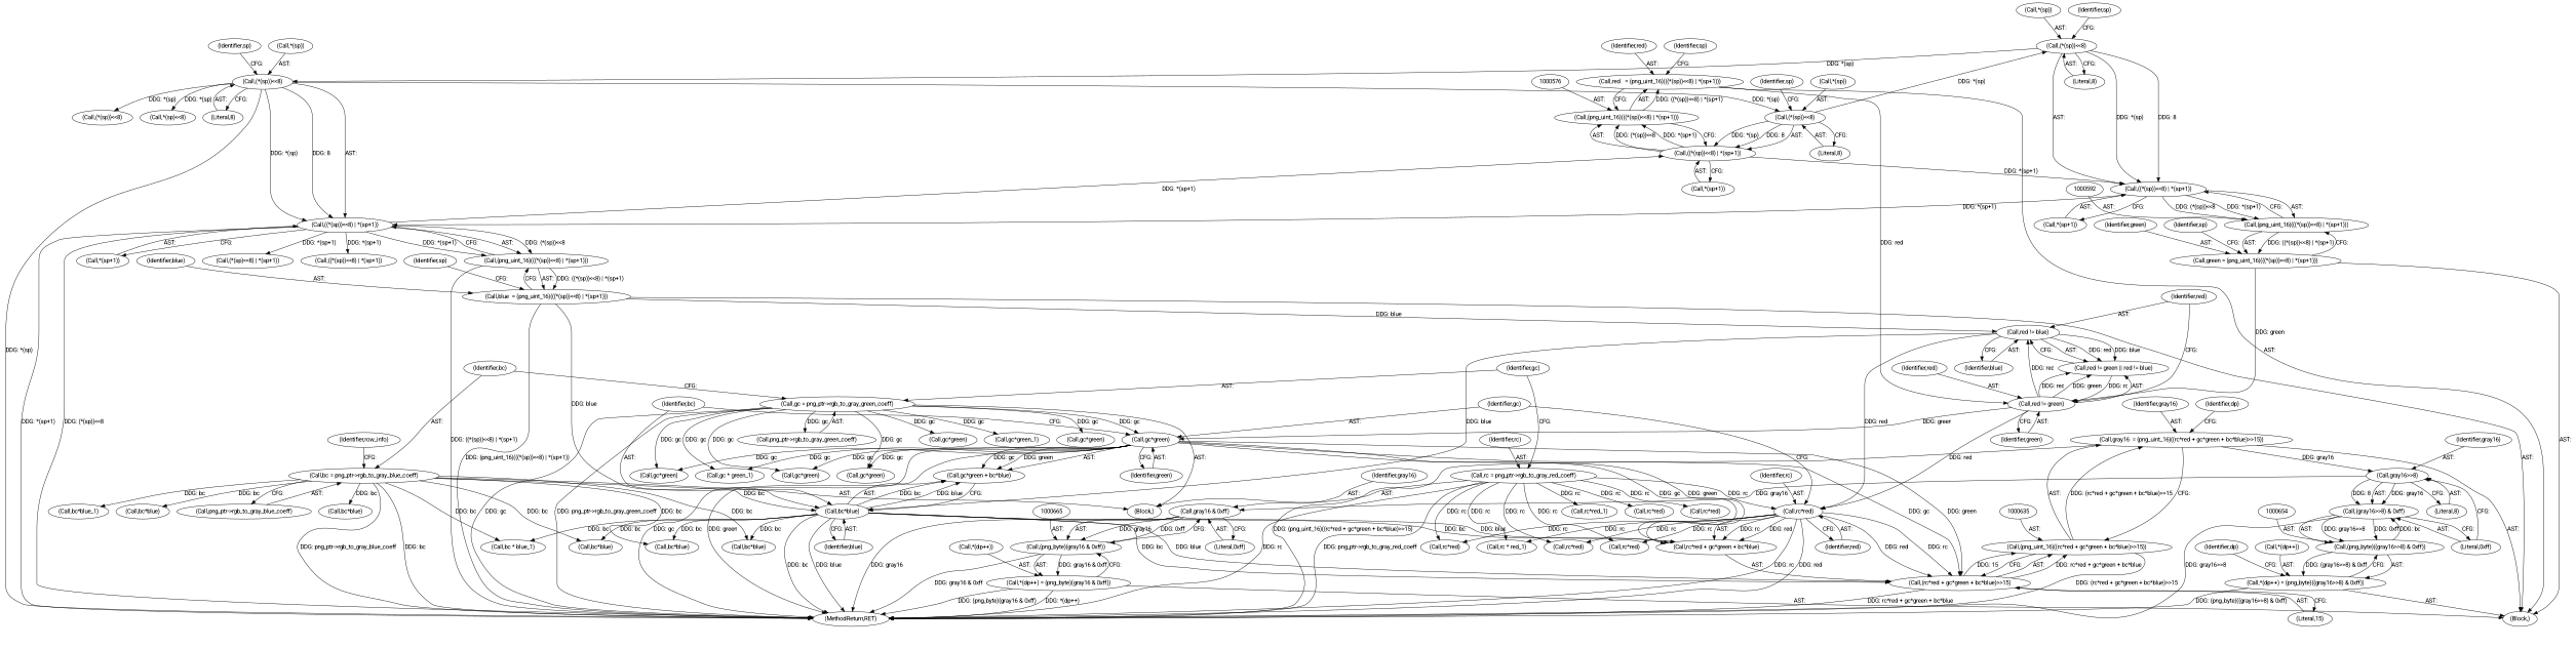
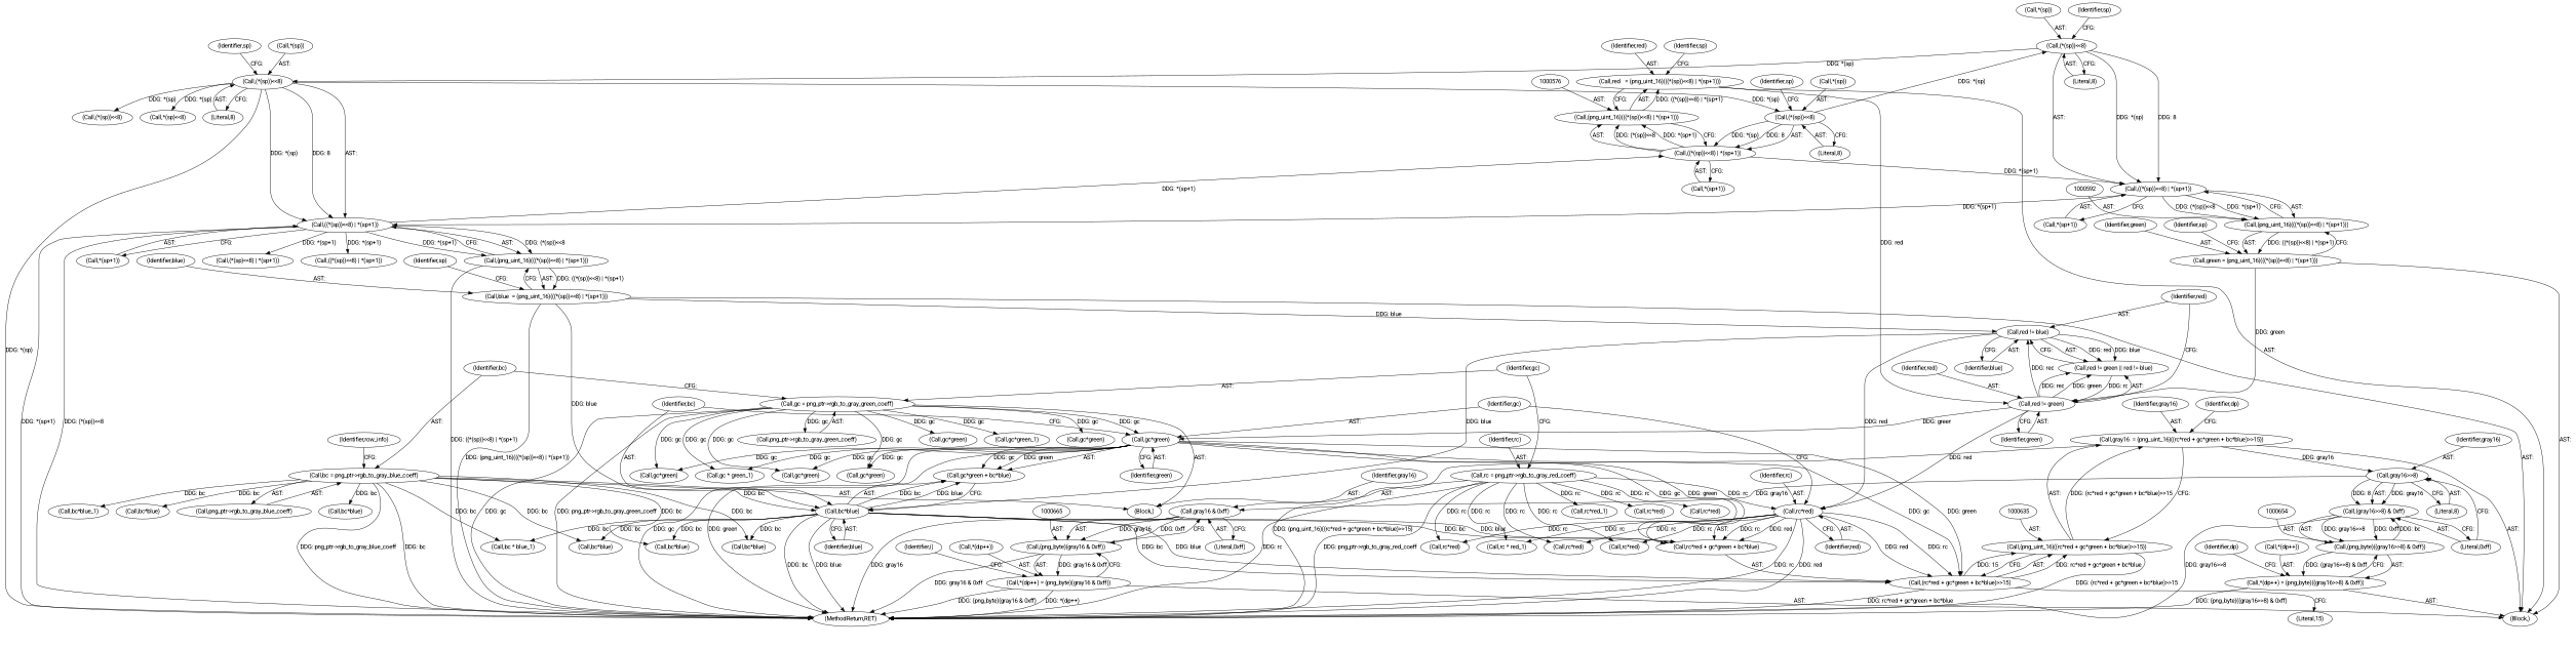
  digraph {
    fontname=Roboto
    node [fontname=Roboto]
    edge [fontname=Roboto]
    n1 [label="(Call,gray16  = (png_uint_16)((rc*red + gc*green + bc*blue)>>15))"]
    n2 [label="(Call,(png_uint_16)((rc*red + gc*green + bc*blue)>>15))"]
    n3 [label="(Call,gray16>>8)"]
    n4 [label="(MethodReturn,RET)"]
    n5 [label="(Block,)"]
    n6 [label="(Call,(rc*red + gc*green + bc*blue)>>15)"]
    n7 [label="(Call,(gray16>>8) & 0xff)"]
    n8 [label="(Call,gray16 & 0xff)"]
    n9 [label="(Literal,8)"]
    n10 [label="(Literal,15)"]
    n11 [label="(Call,rc*red)"]
    n12 [label="(Identifier,red)"]
    n13 [label="(Call,rc * red_1)"]
    n14 [label="(Call,rc*red)"]
    n15 [label="(Call,rc*red + gc*green + bc*blue)"]
    n16 [label="(Call,rc*red)"]
    n17 [label="(Call,rc*red)"]
    n18 [label="(Call,rc = png_ptr->rgb_to_gray_red_coeff)"]
    n19 [label="(Call,rc*red_1)"]
    n20 [label="(Call,rc*red)"]
    n21 [label="(Call,rc*red)"]
    n22 [label="(Block,)"]
    n23 [label="(Call,red != blue)"]
    n24 [label="(Call,bc*blue)"]
    n25 [label="(Identifier,blue)"]
    n26 [label="(Call,red != green || red != blue)"]
    n27 [label="(Call,gc*green + bc*blue)"]
    n28 [label="(Call,bc*blue)"]
    n29 [label="(Call,bc*blue)"]
    n30 [label="(Call,bc*blue)"]
    n31 [label="(Call,bc * blue_1)"]
    n32 [label="(Identifier,blue)"]
    n33 [label="(Call,red != green)"]
    n34 [label="(Call,gc*green)"]
    n35 [label="(Identifier,green)"]
    n36 [label="(Call,gc*green)"]
    n37 [label="(Identifier,green)"]
    n38 [label="(Call,gc*green)"]
    n39 [label="(Call,gc * green_1)"]
    n40 [label="(Call,gc*green)"]
    n41 [label="(Call,red   = (png_uint_16)(((*(sp))<<8) | *(sp+1)))"]
    n42 [label="(Call,(png_uint_16)(((*(sp))<<8) | *(sp+1)))"]
    n43 [label="(Call,((*(sp))<<8) | *(sp+1))"]
    n44 [label="(Call,((*(sp))<<8) | *(sp+1))"]
    n45 [label="(Call,*(sp+1))"]
    n46 [label="(Call,((*(sp))<<8) | *(sp+1))"]
    n47 [label="(Call,(png_uint_16)(((*(sp))<<8) | *(sp+1)))"]
    n48 [label="(Call,*(sp+1))"]
    n49 [label="(Call,(*(sp))<<8)"]
    n50 [label="(Call,(*(sp))<<8)"]
    n51 [label="(Literal,8)"]
    n52 [label="(Call,(*(sp))<<8)"]
    n53 [label="(Literal,8)"]
    n54 [label="(Call,(*(sp))<<8)"]
    n55 [label="(Call,*(sp)<<8)"]
    n56 [label="(Literal,8)"]
    n57 [label="(Call,(png_uint_16)(((*(sp))<<8) | *(sp+1)))"]
    n58 [label="(Call,*(sp+1))"]
    n59 [label="(Call,(*(sp)<<8) | *(sp+1))"]
    n60 [label="(Call,((*(sp))<<8) | *(sp+1))"]
    n61 [label="(Call,blue  = (png_uint_16)(((*(sp))<<8) | *(sp+1)))"]
    n62 [label="(Call,green = (png_uint_16)(((*(sp))<<8) | *(sp+1)))"]
    n63 [label="(Call,gc = png_ptr->rgb_to_gray_green_coeff)"]
    n64 [label="(Call,gc*green)"]
    n65 [label="(Call,gc*green_1)"]
    n66 [label="(Call,gc*green)"]
    n67 [label="(Call,png_ptr->rgb_to_gray_green_coeff)"]
    n68 [label="(Call,bc = png_ptr->rgb_to_gray_blue_coeff)"]
    n69 [label="(Call,bc*blue_1)"]
    n70 [label="(Call,bc*blue)"]
    n71 [label="(Call,png_ptr->rgb_to_gray_blue_coeff)"]
    n72 [label="(Call,bc*blue)"]
    n73 [label="(Call,(png_byte)((gray16>>8) & 0xff))"]
    n74 [label="(Literal,0xff)"]
    n75 [label="(Call,(png_byte)(gray16 & 0xff))"]
    n76 [label="(Literal,0xff)"]
    n77 [label="(Call,*(dp++) = (png_byte)((gray16>>8) & 0xff))"]
    n78 [label="(Call,*(dp++) = (png_byte)(gray16 & 0xff))"]
    n79 [label="(Identifier,dp)"]
+   n80 [label="(Identifier,i)"]
    n81 [label="(Identifier,gc)"]
    n82 [label="(Call,*(sp))"]
    n83 [label="(Identifier,gray16)"]
    n84 [label="(Identifier,red)"]
    n85 [label="(Call,*(dp++))"]
    n86 [label="(Identifier,gray16)"]
    n87 [label="(Call,*(sp))"]
    n88 [label="(Identifier,red)"]
    n89 [label="(Identifier,bc)"]
    n90 [label="(Identifier,row_info)"]
    n91 [label="(Identifier,rc)"]
    n92 [label="(Identifier,sp)"]
    n93 [label="(Identifier,green)"]
    n94 [label="(Call,*(dp++))"]
    n95 [label="(Identifier,bc)"]
    n96 [label="(Identifier,sp)"]
    n97 [label="(Identifier,blue)"]
    n98 [label="(Identifier,rc)"]
    n99 [label="(Identifier,sp)"]
    n100 [label="(Identifier,gray16)"]
    n101 [label="(Identifier,gc)"]
    n102 [label="(Call,*(sp))"]
    n103 [label="(Identifier,red)"]
    n104 [label="(Identifier,sp)"]
    n105 [label="(Identifier,dp)"]
    n106 [label="(Identifier,sp)"]
    n107 [label="(Identifier,sp)"]
    1000635
    1000576
    1000592
    1000654
    1000665
    n1 -> n2 [label="CFG: "]
    n1 -> n3 [label="DDG: gray16"]
    n1 -> n4 [label="DDG: (png_uint_16)((rc*red + gc*green + bc*blue)>>15)"]
    n1 -> n5 [label="AST: "]
    n2 -> n1 [label="AST: "]
    n2 -> n1 [label="DDG: (rc*red + gc*green + bc*blue)>>15"]
    n2 -> n4 [label="DDG: (rc*red + gc*green + bc*blue)>>15"]
    n2 -> n6 [label="CFG: "]
    n3 -> n7 [label="AST: "]
    n3 -> n7 [label="DDG: gray16"]
    n3 -> n7 [label="DDG: 8"]
    n3 -> n8 [label="DDG: gray16"]
    n3 -> n9 [label="CFG: "]
    n6 -> n2 [label="AST: "]
    n6 -> n2 [label="DDG: rc*red + gc*green + bc*blue"]
    n6 -> n2 [label="DDG: 15"]
    n6 -> n4 [label="DDG: rc*red + gc*green + bc*blue"]
    n6 -> n10 [label="CFG: "]
    n7 -> n4 [label="DDG: gray16>>8"]
    n7 -> n73 [label="AST: "]
    n7 -> n73 [label="DDG: gray16>>8"]
    n7 -> n73 [label="DDG: 0xff"]
    n7 -> n74 [label="CFG: "]
    n8 -> n4 [label="DDG: gray16"]
    n8 -> n75 [label="AST: "]
    n8 -> n75 [label="DDG: gray16"]
    n8 -> n75 [label="DDG: 0xff"]
    n8 -> n76 [label="CFG: "]
    n9 -> n3 [label="AST: "]
-   n10 -> n6 [label="AST: "]
    n11 -> n4 [label="DDG: rc"]
    n11 -> n4 [label="DDG: red"]
    n11 -> n6 [label="DDG: rc"]
    n11 -> n6 [label="DDG: red"]
    n11 -> n12 [label="CFG: "]
    n11 -> n13 [label="DDG: rc"]
    n11 -> n14 [label="DDG: rc"]
    n11 -> n15 [label="AST: "]
    n11 -> n15 [label="DDG: rc"]
    n11 -> n15 [label="DDG: red"]
    n11 -> n16 [label="DDG: rc"]
    n11 -> n17 [label="DDG: rc"]
    n12 -> n11 [label="AST: "]
    n15 -> n6 [label="AST: "]
    n18 -> n4 [label="DDG: png_ptr->rgb_to_gray_red_coeff"]
    n18 -> n4 [label="DDG: rc"]
    n18 -> n11 [label="DDG: rc"]
    n18 -> n13 [label="DDG: rc"]
    n18 -> n14 [label="DDG: rc"]
    n18 -> n16 [label="DDG: rc"]
    n18 -> n17 [label="DDG: rc"]
    n18 -> n19 [label="DDG: rc"]
    n18 -> n20 [label="DDG: rc"]
    n18 -> n21 [label="DDG: rc"]
    n18 -> n22 [label="AST: "]
    n23 -> n11 [label="DDG: red"]
    n23 -> n24 [label="DDG: blue"]
    n23 -> n25 [label="CFG: "]
    n23 -> n26 [label="AST: "]
    n23 -> n26 [label="DDG: red"]
    n23 -> n26 [label="DDG: blue"]
    n24 -> n4 [label="DDG: bc"]
    n24 -> n4 [label="DDG: blue"]
    n24 -> n6 [label="DDG: bc"]
    n24 -> n6 [label="DDG: blue"]
    n24 -> n15 [label="DDG: bc"]
    n24 -> n15 [label="DDG: blue"]
    n24 -> n27 [label="AST: "]
    n24 -> n27 [label="DDG: bc"]
    n24 -> n27 [label="DDG: blue"]
    n24 -> n28 [label="DDG: bc"]
    n24 -> n29 [label="DDG: bc"]
    n24 -> n30 [label="DDG: bc"]
    n24 -> n31 [label="DDG: bc"]
    n24 -> n32 [label="CFG: "]
    n25 -> n23 [label="AST: "]
    n26 -> n23 [label="CFG: "]
    n26 -> n33 [label="DDG: rc"]
    n27 -> n24 [label="CFG: "]
    n32 -> n24 [label="AST: "]
    n33 -> n11 [label="DDG: red"]
    n33 -> n23 [label="DDG: red"]
    n33 -> n26 [label="AST: "]
    n33 -> n26 [label="DDG: red"]
    n33 -> n26 [label="DDG: green"]
    n33 -> n34 [label="DDG: green"]
    n33 -> n35 [label="CFG: "]
    n34 -> n4 [label="DDG: gc"]
    n34 -> n4 [label="DDG: green"]
    n34 -> n6 [label="DDG: gc"]
    n34 -> n6 [label="DDG: green"]
    n34 -> n15 [label="DDG: gc"]
    n34 -> n15 [label="DDG: green"]
    n34 -> n27 [label="AST: "]
    n34 -> n27 [label="DDG: gc"]
    n34 -> n27 [label="DDG: green"]
    n34 -> n36 [label="DDG: gc"]
    n34 -> n37 [label="CFG: "]
    n34 -> n38 [label="DDG: gc"]
    n34 -> n39 [label="DDG: gc"]
    n34 -> n40 [label="DDG: gc"]
    n35 -> n33 [label="AST: "]
    n37 -> n34 [label="AST: "]
    n41 -> n5 [label="AST: "]
    n41 -> n33 [label="DDG: red"]
    n41 -> n42 [label="CFG: "]
    n42 -> n41 [label="AST: "]
    n42 -> n41 [label="DDG: ((*(sp))<<8) | *(sp+1)"]
    n42 -> n43 [label="CFG: "]
    n43 -> n42 [label="AST: "]
    n43 -> n42 [label="DDG: (*(sp))<<8"]
    n43 -> n42 [label="DDG: *(sp+1)"]
    n43 -> n44 [label="DDG: *(sp+1)"]
    n43 -> n45 [label="CFG: "]
    n44 -> n46 [label="DDG: *(sp+1)"]
    n44 -> n47 [label="AST: "]
    n44 -> n47 [label="DDG: (*(sp))<<8"]
    n44 -> n47 [label="DDG: *(sp+1)"]
    n44 -> n48 [label="CFG: "]
    n45 -> n43 [label="AST: "]
    n46 -> n4 [label="DDG: *(sp+1)"]
    n46 -> n4 [label="DDG: (*(sp))<<8"]
    n46 -> n43 [label="DDG: *(sp+1)"]
    n46 -> n57 [label="AST: "]
    n46 -> n57 [label="DDG: (*(sp))<<8"]
    n46 -> n57 [label="DDG: *(sp+1)"]
    n46 -> n58 [label="CFG: "]
    n46 -> n59 [label="DDG: *(sp+1)"]
    n46 -> n60 [label="DDG: *(sp+1)"]
    n47 -> n44 [label="CFG: "]
    n47 -> n62 [label="AST: "]
    n47 -> n62 [label="DDG: ((*(sp))<<8) | *(sp+1)"]
    n48 -> n44 [label="AST: "]
    n49 -> n43 [label="AST: "]
    n49 -> n43 [label="DDG: *(sp)"]
    n49 -> n43 [label="DDG: 8"]
    n49 -> n50 [label="DDG: *(sp)"]
    n49 -> n51 [label="CFG: "]
    n50 -> n44 [label="AST: "]
    n50 -> n44 [label="DDG: *(sp)"]
    n50 -> n44 [label="DDG: 8"]
    n50 -> n52 [label="DDG: *(sp)"]
    n50 -> n53 [label="CFG: "]
    n51 -> n49 [label="AST: "]
    n52 -> n4 [label="DDG: *(sp)"]
    n52 -> n46 [label="AST: "]
    n52 -> n46 [label="DDG: *(sp)"]
    n52 -> n46 [label="DDG: 8"]
    n52 -> n49 [label="DDG: *(sp)"]
    n52 -> n54 [label="DDG: *(sp)"]
    n52 -> n55 [label="DDG: *(sp)"]
    n52 -> n56 [label="CFG: "]
    n53 -> n50 [label="AST: "]
    n56 -> n52 [label="AST: "]
    n57 -> n4 [label="DDG: ((*(sp))<<8) | *(sp+1)"]
    n57 -> n46 [label="CFG: "]
    n57 -> n61 [label="AST: "]
    n57 -> n61 [label="DDG: ((*(sp))<<8) | *(sp+1)"]
    n58 -> n46 [label="AST: "]
    n61 -> n4 [label="DDG: (png_uint_16)(((*(sp))<<8) | *(sp+1))"]
    n61 -> n5 [label="AST: "]
    n61 -> n23 [label="DDG: blue"]
    n61 -> n24 [label="DDG: blue"]
    n61 -> n57 [label="CFG: "]
    n62 -> n5 [label="AST: "]
    n62 -> n33 [label="DDG: green"]
    n62 -> n47 [label="CFG: "]
    n63 -> n4 [label="DDG: gc"]
    n63 -> n4 [label="DDG: png_ptr->rgb_to_gray_green_coeff"]
    n63 -> n22 [label="AST: "]
    n63 -> n34 [label="DDG: gc"]
    n63 -> n36 [label="DDG: gc"]
    n63 -> n38 [label="DDG: gc"]
    n63 -> n39 [label="DDG: gc"]
    n63 -> n40 [label="DDG: gc"]
    n63 -> n64 [label="DDG: gc"]
    n63 -> n65 [label="DDG: gc"]
    n63 -> n66 [label="DDG: gc"]
    n63 -> n67 [label="DDG: gc"]
    n67 -> n63 [label="AST: "]
    n68 -> n4 [label="DDG: png_ptr->rgb_to_gray_blue_coeff"]
    n68 -> n4 [label="DDG: bc"]
    n68 -> n22 [label="AST: "]
    n68 -> n24 [label="DDG: bc"]
    n68 -> n28 [label="DDG: bc"]
    n68 -> n29 [label="DDG: bc"]
    n68 -> n30 [label="DDG: bc"]
    n68 -> n31 [label="DDG: bc"]
    n68 -> n69 [label="DDG: bc"]
    n68 -> n70 [label="DDG: bc"]
-   n68 -> n71 [label="CFG: "]
+   n68 -> n71 [label="AST: "]
    n68 -> n72 [label="DDG: bc"]
    n71 -> n68 [label="AST: "]
    n73 -> n7 [label="DDG: bc"]
    n73 -> n77 [label="AST: "]
    n73 -> n77 [label="DDG: (gray16>>8) & 0xff"]
    n74 -> n3 [label="CFG: "]
    n74 -> n7 [label="AST: "]
    n75 -> n4 [label="DDG: gray16 & 0xff"]
    n75 -> n8 [label="CFG: "]
    n75 -> n78 [label="AST: "]
    n75 -> n78 [label="DDG: gray16 & 0xff"]
    n76 -> n8 [label="AST: "]
    n77 -> n4 [label="DDG: (png_byte)((gray16>>8) & 0xff)"]
    n77 -> n5 [label="AST: "]
    n77 -> n73 [label="CFG: "]
    n78 -> n4 [label="DDG: (png_byte)(gray16 & 0xff)"]
    n78 -> n4 [label="DDG: *(dp++)"]
    n78 -> n5 [label="AST: "]
    n78 -> n75 [label="CFG: "]
    n79 -> n1 [label="CFG: "]
+   n80 -> n78 [label="CFG: "]
    n81 -> n18 [label="CFG: "]
    n81 -> n63 [label="AST: "]
    n82 -> n50 [label="AST: "]
    n83 -> n3 [label="AST: "]
    n84 -> n41 [label="AST: "]
    n85 -> n78 [label="AST: "]
    n86 -> n1 [label="AST: "]
    n87 -> n49 [label="AST: "]
    n88 -> n33 [label="AST: "]
    n89 -> n24 [label="AST: "]
    n89 -> n34 [label="CFG: "]
    n90 -> n68 [label="CFG: "]
    n91 -> n11 [label="AST: "]
    n92 -> n49 [label="CFG: "]
    n93 -> n62 [label="AST: "]
    n94 -> n77 [label="AST: "]
    n95 -> n63 [label="CFG: "]
    n95 -> n68 [label="AST: "]
    n96 -> n62 [label="CFG: "]
    n97 -> n61 [label="AST: "]
    n98 -> n18 [label="AST: "]
    n99 -> n52 [label="CFG: "]
    n100 -> n8 [label="AST: "]
    n101 -> n11 [label="CFG: "]
    n101 -> n34 [label="AST: "]
    n102 -> n52 [label="AST: "]
    n103 -> n23 [label="AST: "]
    n103 -> n33 [label="CFG: "]
    n104 -> n41 [label="CFG: "]
    n105 -> n77 [label="CFG: "]
    n106 -> n61 [label="CFG: "]
    n107 -> n50 [label="CFG: "]
    1000635 -> n2 [label="AST: "]
    1000576 -> n42 [label="AST: "]
    1000592 -> n47 [label="AST: "]
    1000654 -> n73 [label="AST: "]
    1000665 -> n75 [label="AST: "]
  }
